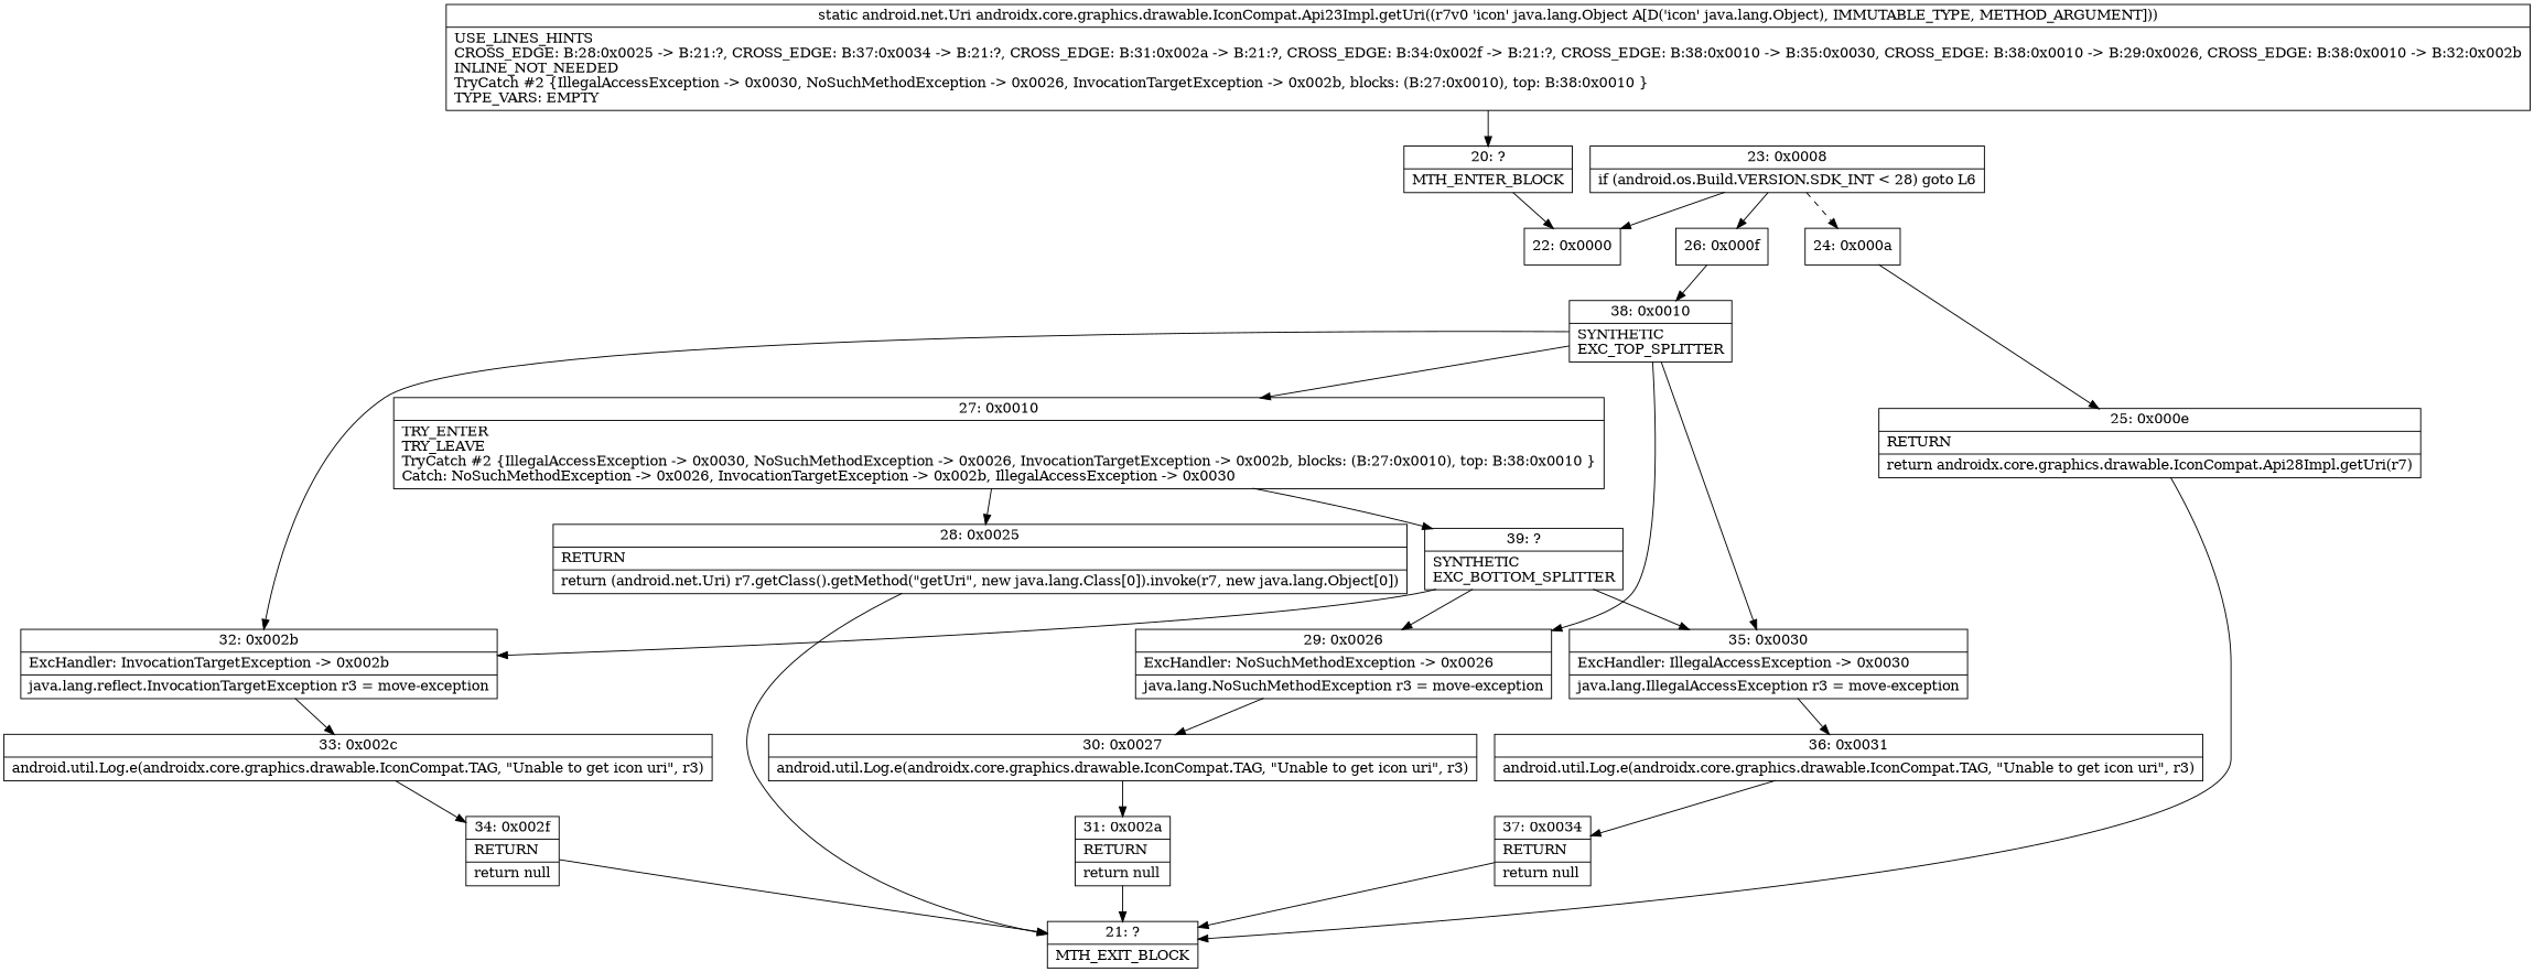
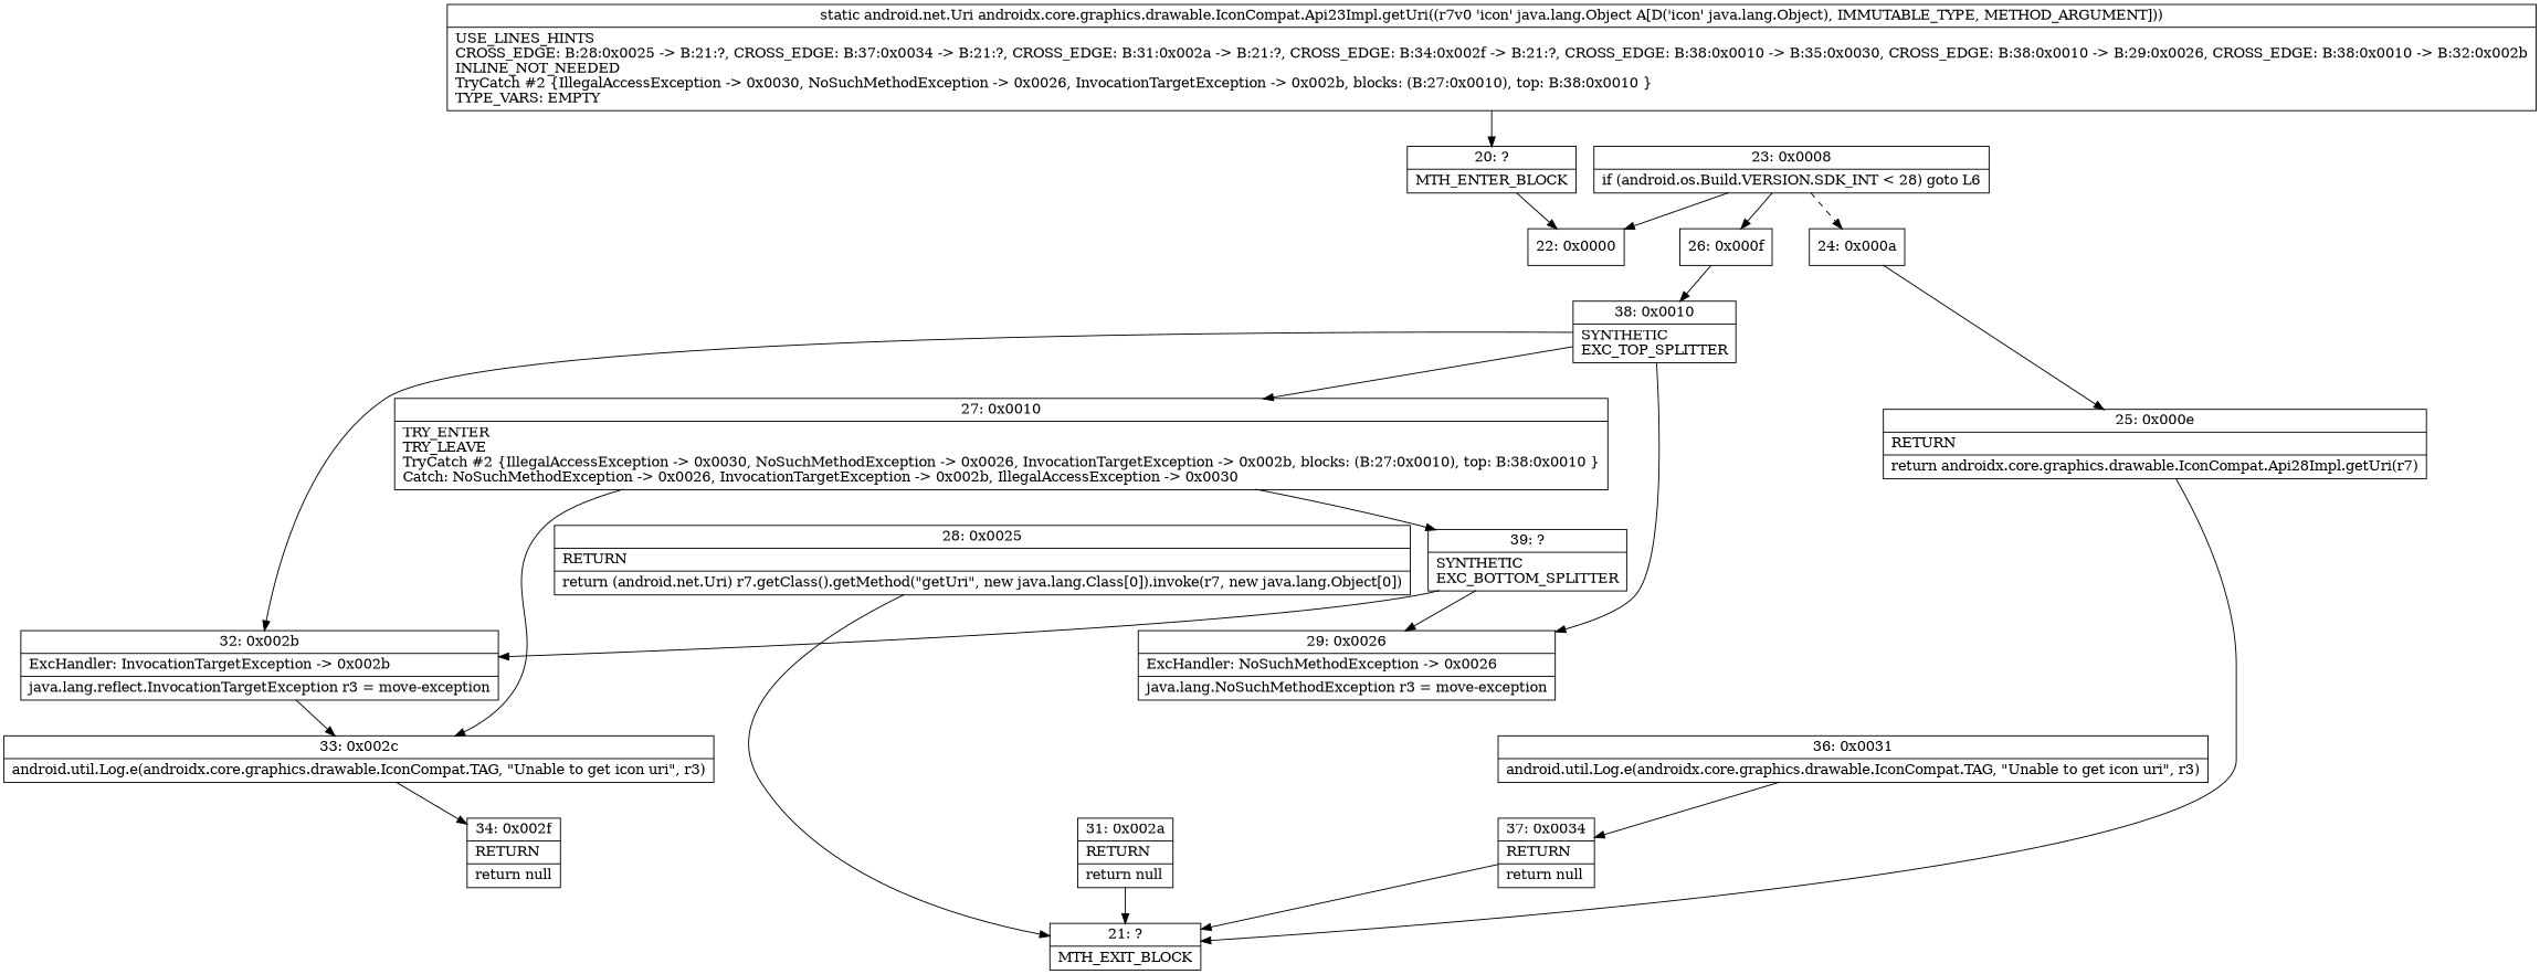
  digraph {
    node [shape=record]
    n1 [label="{20\:\ ?|MTH_ENTER_BLOCK\l}"]
    n2 [label="{22\:\ 0x0000}"]
    n3 [label="{23\:\ 0x0008|if (android.os.Build.VERSION.SDK_INT \< 28) goto L6\l}"]
    n4 [label="{24\:\ 0x000a}"]
    n5 [label="{26\:\ 0x000f}"]
    n6 [label="{25\:\ 0x000e|RETURN\l|return androidx.core.graphics.drawable.IconCompat.Api28Impl.getUri(r7)\l}"]
    n7 [label="{38\:\ 0x0010|SYNTHETIC\lEXC_TOP_SPLITTER\l}"]
    n8 [label="{21\:\ ?|MTH_EXIT_BLOCK\l}"]
    n9 [label="{27\:\ 0x0010|TRY_ENTER\lTRY_LEAVE\lTryCatch #2 \{IllegalAccessException \-\> 0x0030, NoSuchMethodException \-\> 0x0026, InvocationTargetException \-\> 0x002b, blocks: (B:27:0x0010), top: B:38:0x0010 \}\lCatch: NoSuchMethodException \-\> 0x0026, InvocationTargetException \-\> 0x002b, IllegalAccessException \-\> 0x0030\l}"]
-   n10 [label="{35\:\ 0x0030|ExcHandler: IllegalAccessException \-\> 0x0030\l|java.lang.IllegalAccessException r3 = move\-exception\l}"]
    n11 [label="{29\:\ 0x0026|ExcHandler: NoSuchMethodException \-\> 0x0026\l|java.lang.NoSuchMethodException r3 = move\-exception\l}"]
    n12 [label="{32\:\ 0x002b|ExcHandler: InvocationTargetException \-\> 0x002b\l|java.lang.reflect.InvocationTargetException r3 = move\-exception\l}"]
    n13 [label="{28\:\ 0x0025|RETURN\l|return (android.net.Uri) r7.getClass().getMethod(\"getUri\", new java.lang.Class[0]).invoke(r7, new java.lang.Object[0])\l}"]
    n14 [label="{39\:\ ?|SYNTHETIC\lEXC_BOTTOM_SPLITTER\l}"]
    n15 [label="{36\:\ 0x0031|android.util.Log.e(androidx.core.graphics.drawable.IconCompat.TAG, \"Unable to get icon uri\", r3)\l}"]
-   n16 [label="{30\:\ 0x0027|android.util.Log.e(androidx.core.graphics.drawable.IconCompat.TAG, \"Unable to get icon uri\", r3)\l}"]
    n17 [label="{33\:\ 0x002c|android.util.Log.e(androidx.core.graphics.drawable.IconCompat.TAG, \"Unable to get icon uri\", r3)\l}"]
    n18 [label="{37\:\ 0x0034|RETURN\l|return null\l}"]
    n19 [label="{31\:\ 0x002a|RETURN\l|return null\l}"]
    n20 [label="{34\:\ 0x002f|RETURN\l|return null\l}"]
    n21 [label="{static android.net.Uri androidx.core.graphics.drawable.IconCompat.Api23Impl.getUri((r7v0 'icon' java.lang.Object A[D('icon' java.lang.Object), IMMUTABLE_TYPE, METHOD_ARGUMENT]))  | USE_LINES_HINTS\lCROSS_EDGE: B:28:0x0025 \-\> B:21:?, CROSS_EDGE: B:37:0x0034 \-\> B:21:?, CROSS_EDGE: B:31:0x002a \-\> B:21:?, CROSS_EDGE: B:34:0x002f \-\> B:21:?, CROSS_EDGE: B:38:0x0010 \-\> B:35:0x0030, CROSS_EDGE: B:38:0x0010 \-\> B:29:0x0026, CROSS_EDGE: B:38:0x0010 \-\> B:32:0x002b\lINLINE_NOT_NEEDED\lTryCatch #2 \{IllegalAccessException \-\> 0x0030, NoSuchMethodException \-\> 0x0026, InvocationTargetException \-\> 0x002b, blocks: (B:27:0x0010), top: B:38:0x0010 \}\lTYPE_VARS: EMPTY\l}"]
    n1 -> n2
    n3 -> n2
    n3 -> n4 [style=dashed]
    n3 -> n5
    n4 -> n6
    n5 -> n7
    n6 -> n8
    n7 -> n9
-   n7 -> n10
    n7 -> n11
    n7 -> n12
-   n9 -> n13
+   n9 -> n17
    n9 -> n14
-   n10 -> n15
-   n11 -> n16
    n12 -> n17
    n13 -> n8
-   n14 -> n10
    n14 -> n11
    n14 -> n12
    n15 -> n18
-   n16 -> n19
    n17 -> n20
    n18 -> n8
    n19 -> n8
-   n20 -> n8
    n21 -> n1
  }
